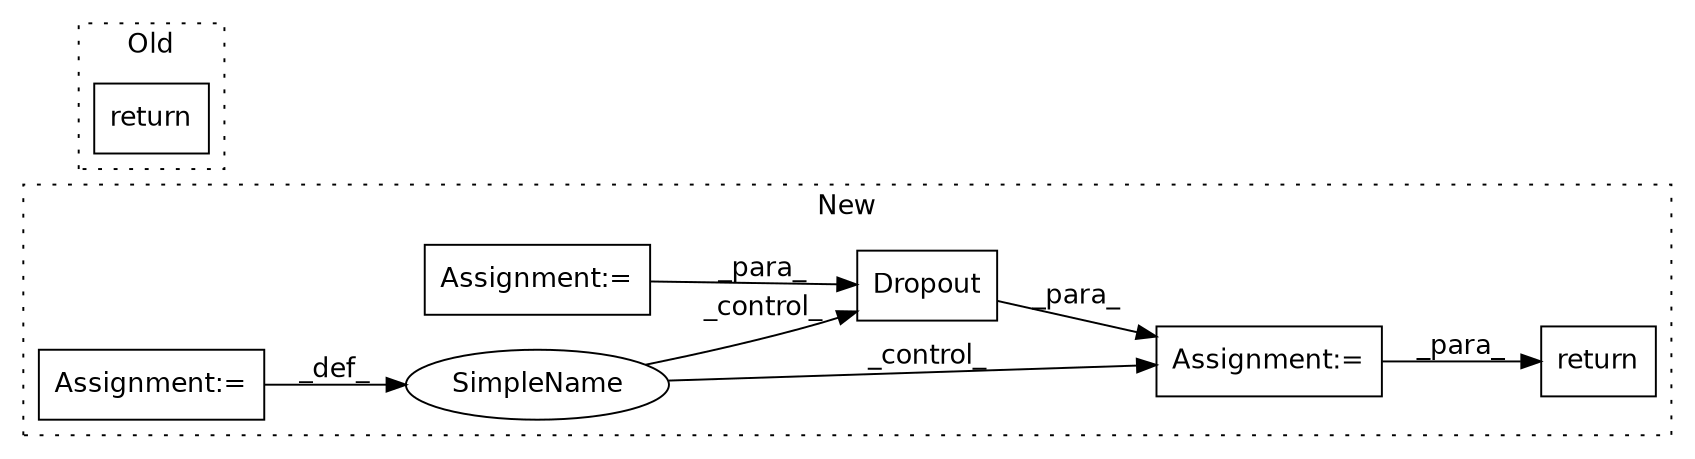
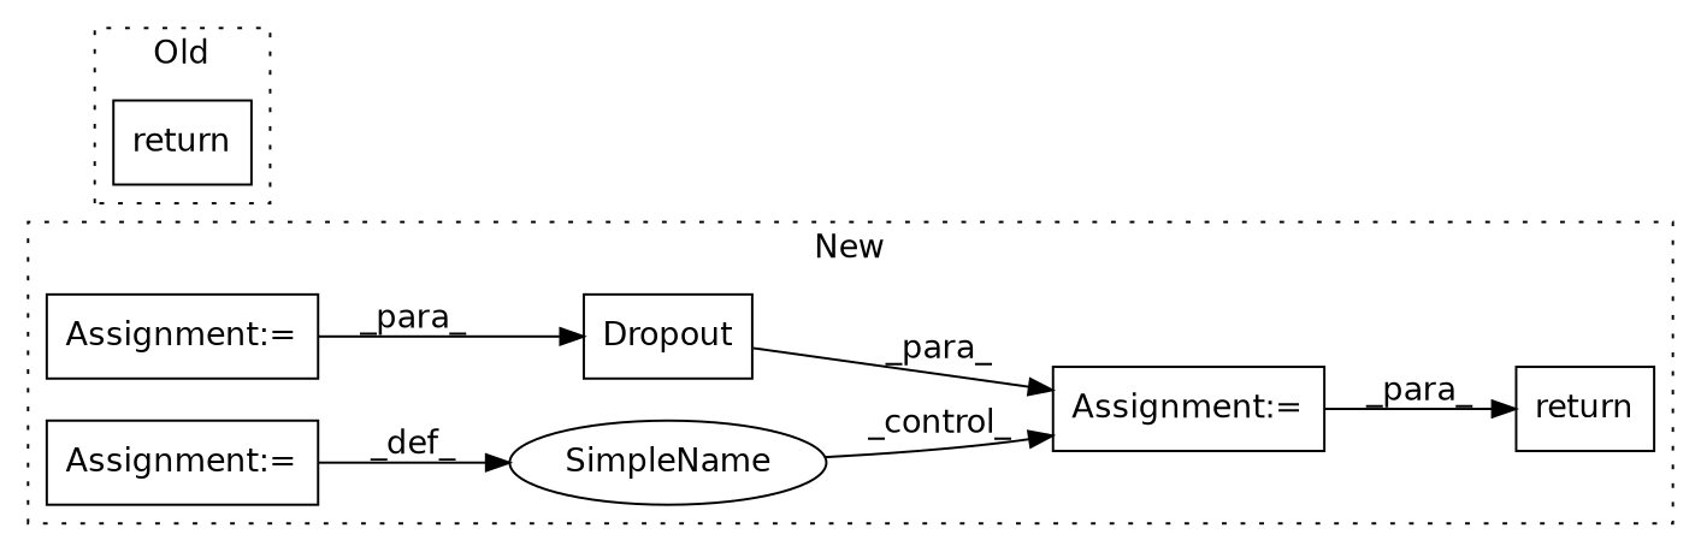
  digraph {
    rankdir=LR
    fontname="DejaVu Sans"
    node [a=7 l=1 shape=box fontname="DejaVu Sans"]
    edge [fontname="DejaVu Sans"]
    n1 [a=32 l="8,1" label=Dropout s="16498,16517"]
    n2 [label="Assignment:=" s=16310]
    n3 [label="Assignment:=" s=16473]
    n4 [a=41 l=7 label=return s=16530]
    n5 [a=42 label=SimpleName shape=ellipse l=""]
    n6 [label="Assignment:=" s=16346]
    n7 [a=41 l=7 label=return s=16190]
    subgraph cluster_1 {
      label=New
      style=dotted
      n1
      n2
      n3
      n4
      n5
      n6
    }
    subgraph cluster_2 {
      label=Old
      style=dotted
      n7
    }
    n1 -> n3 [label=_para_]
    n2 -> n1 [label=_para_]
    n3 -> n4 [label=_para_]
-   n5 -> n1 [label=_control_]
    n5 -> n3 [label=_control_]
    n6 -> n5 [label=_def_]
  }
